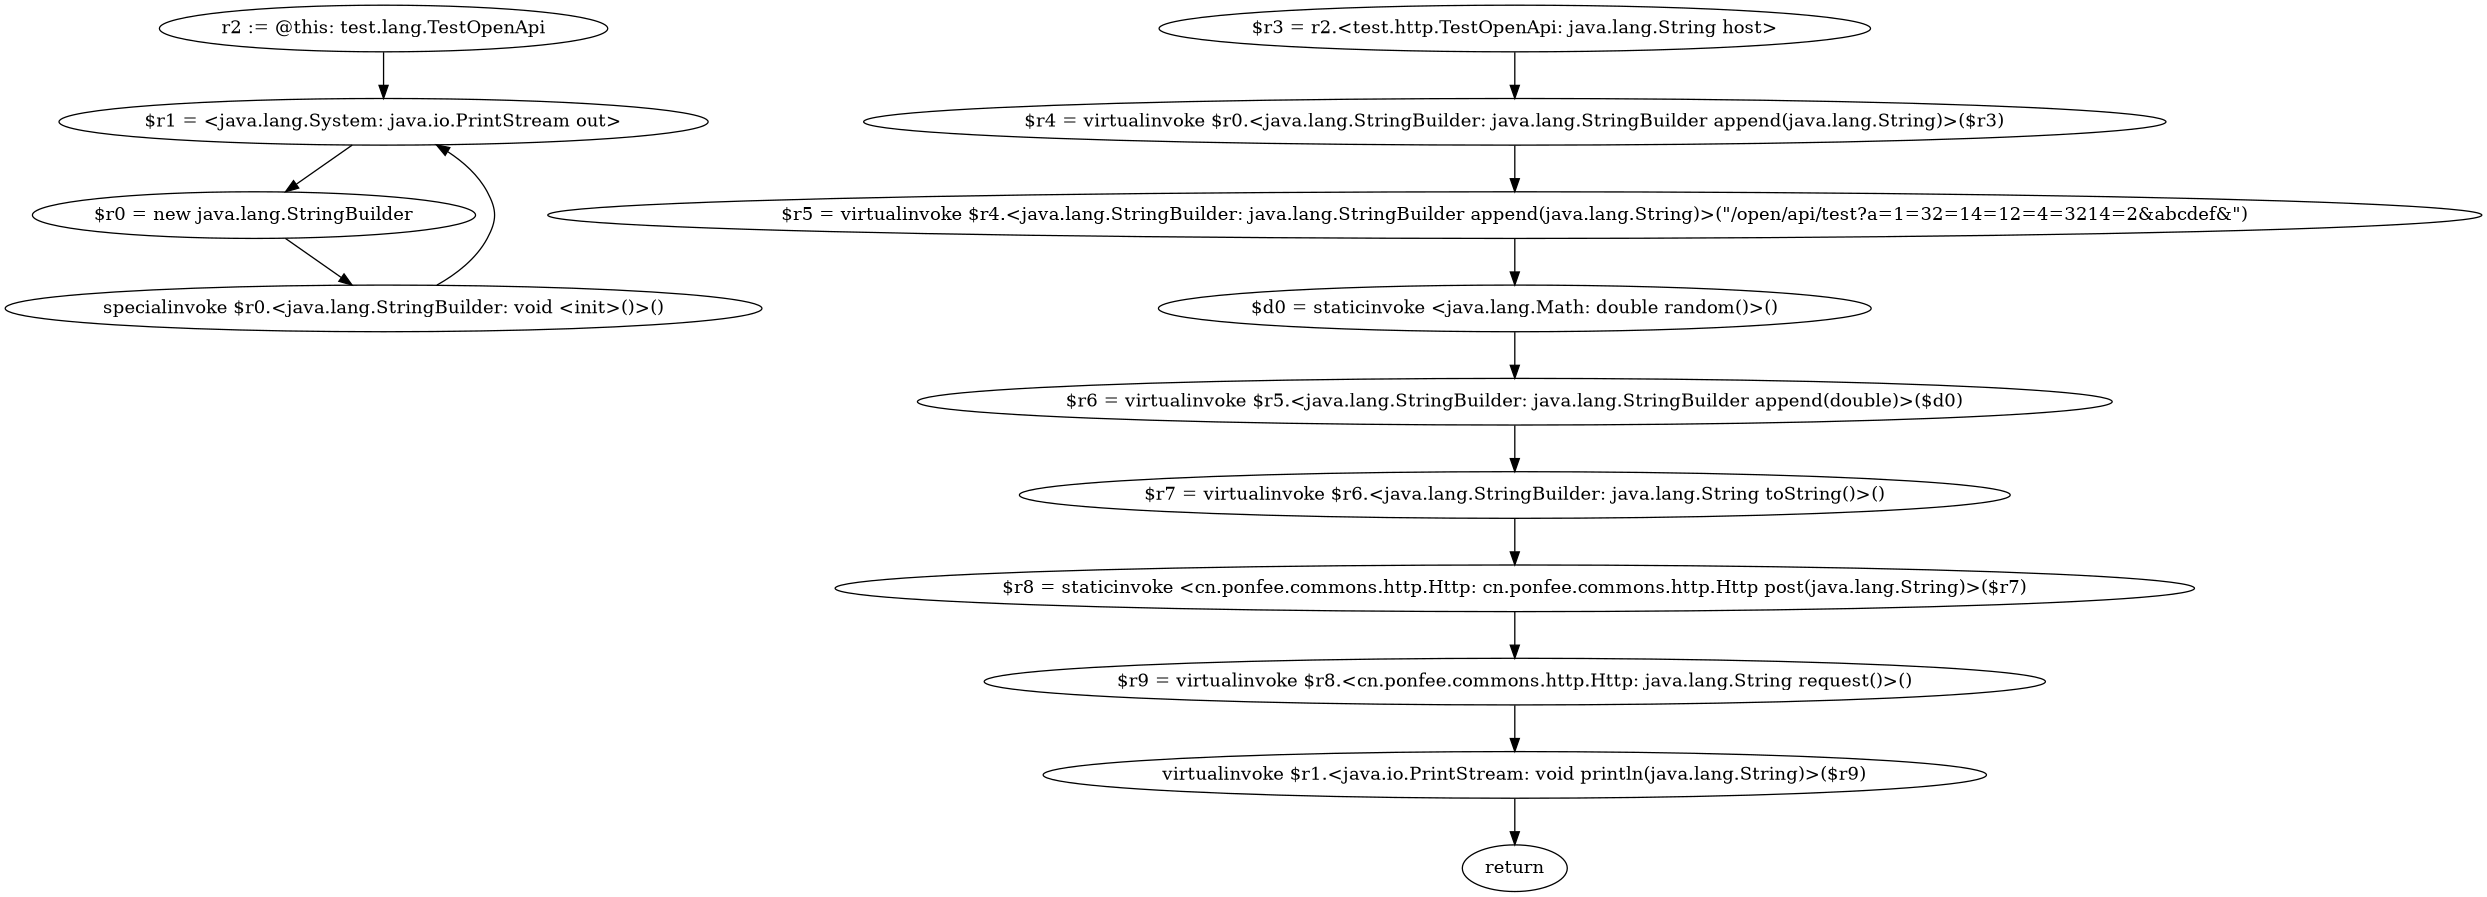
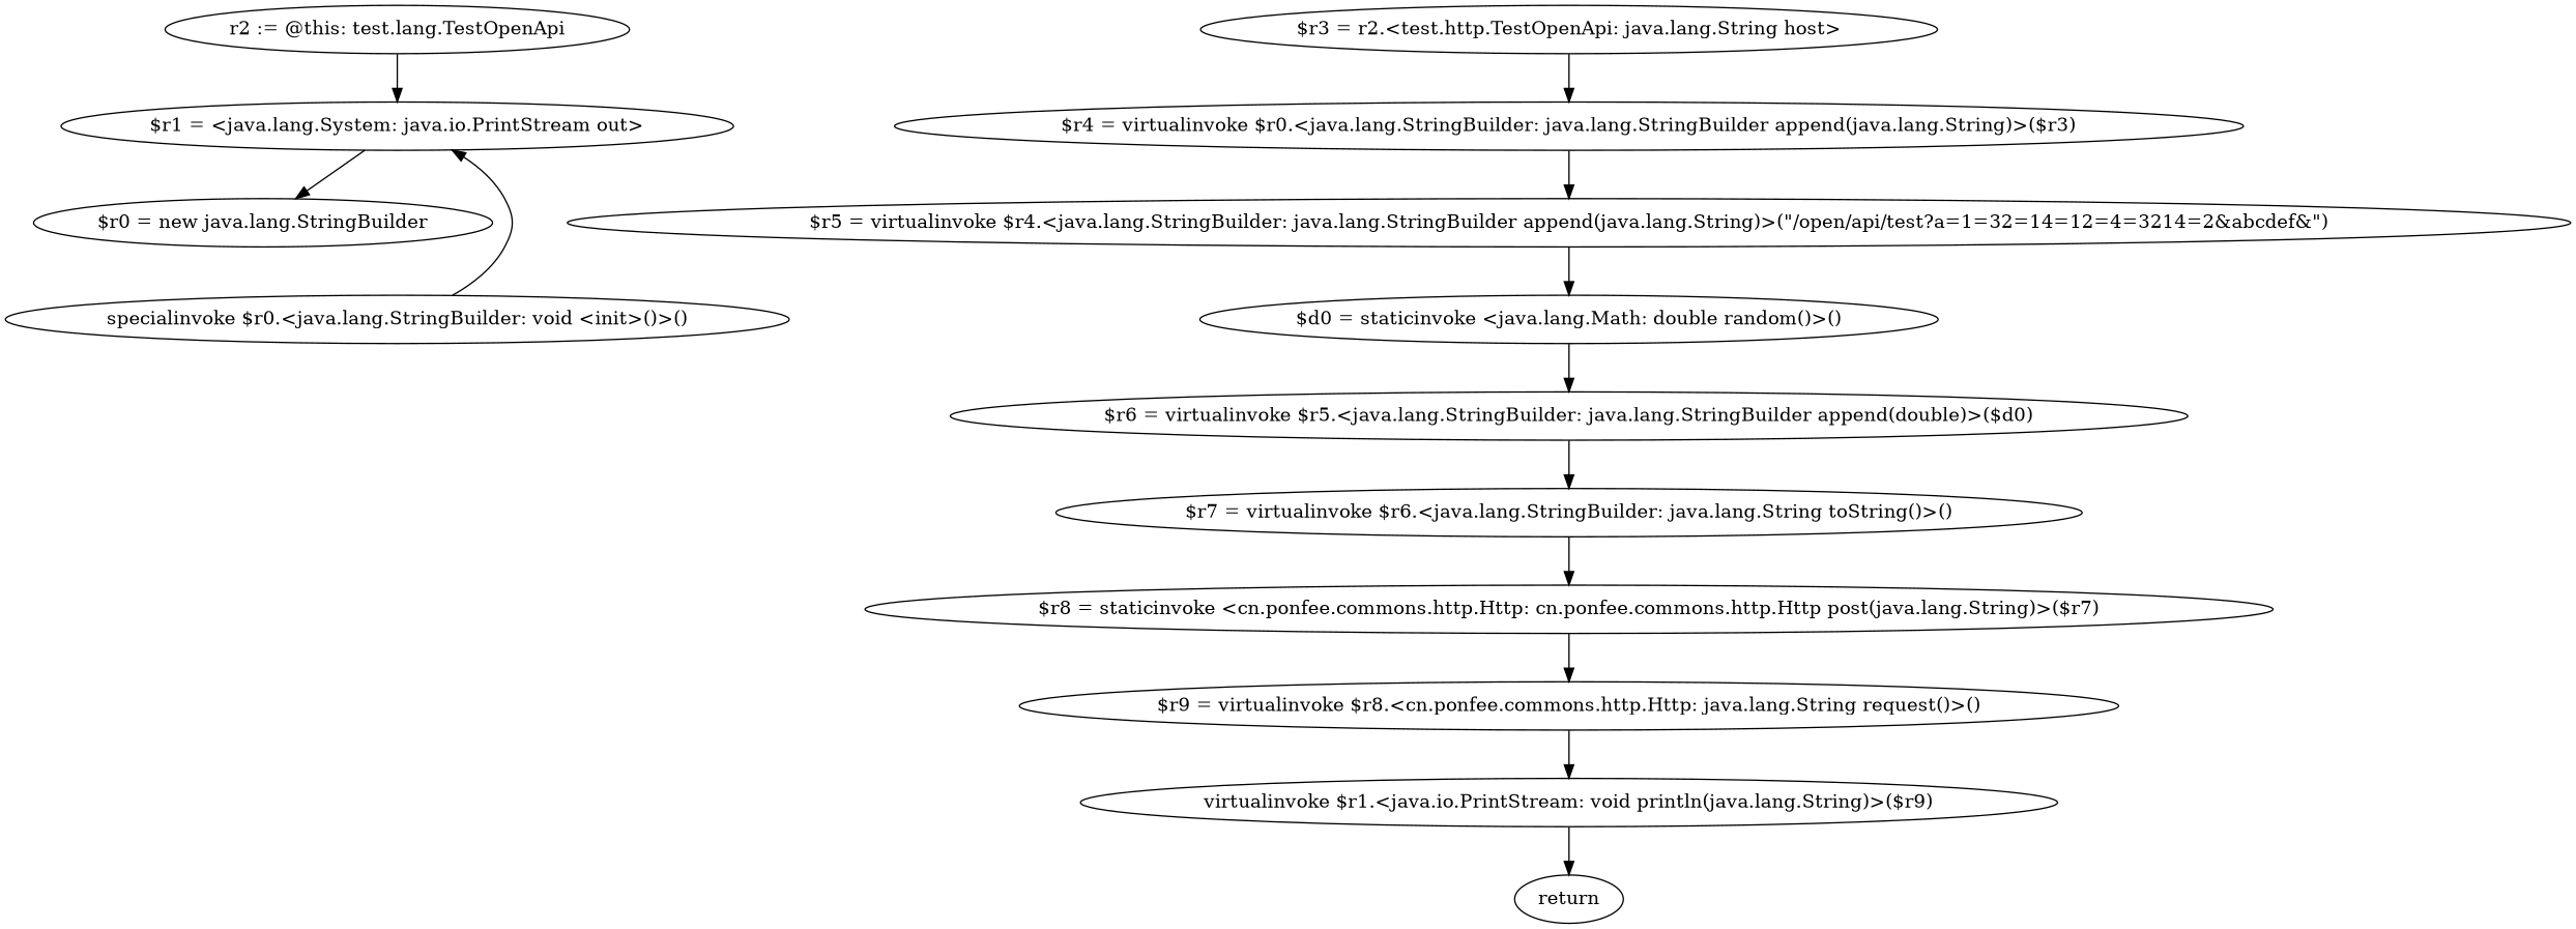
  digraph {
    n1 [label="r2 := @this: test.lang.TestOpenApi"]
    "$r1 = <java.lang.System: java.io.PrintStream out>"
    "$r0 = new java.lang.StringBuilder"
    "specialinvoke $r0.<java.lang.StringBuilder: void <init>()>()"
    "$r3 = r2.<test.http.TestOpenApi: java.lang.String host>"
    "$r4 = virtualinvoke $r0.<java.lang.StringBuilder: java.lang.StringBuilder append(java.lang.String)>($r3)"
    "$r5 = virtualinvoke $r4.<java.lang.StringBuilder: java.lang.StringBuilder append(java.lang.String)>(\"/open/api/test?a=1=32=14=12=4=3214=2&abcdef&\")"
    "$d0 = staticinvoke <java.lang.Math: double random()>()"
    "$r6 = virtualinvoke $r5.<java.lang.StringBuilder: java.lang.StringBuilder append(double)>($d0)"
    "$r7 = virtualinvoke $r6.<java.lang.StringBuilder: java.lang.String toString()>()"
    "$r8 = staticinvoke <cn.ponfee.commons.http.Http: cn.ponfee.commons.http.Http post(java.lang.String)>($r7)"
    "$r9 = virtualinvoke $r8.<cn.ponfee.commons.http.Http: java.lang.String request()>()"
    "virtualinvoke $r1.<java.io.PrintStream: void println(java.lang.String)>($r9)"
    return
    n1 -> "$r1 = <java.lang.System: java.io.PrintStream out>"
    "$r1 = <java.lang.System: java.io.PrintStream out>" -> "$r0 = new java.lang.StringBuilder"
-   "$r0 = new java.lang.StringBuilder" -> "specialinvoke $r0.<java.lang.StringBuilder: void <init>()>()"
    "specialinvoke $r0.<java.lang.StringBuilder: void <init>()>()" -> "$r1 = <java.lang.System: java.io.PrintStream out>"
    "$r3 = r2.<test.http.TestOpenApi: java.lang.String host>" -> "$r4 = virtualinvoke $r0.<java.lang.StringBuilder: java.lang.StringBuilder append(java.lang.String)>($r3)"
    "$r4 = virtualinvoke $r0.<java.lang.StringBuilder: java.lang.StringBuilder append(java.lang.String)>($r3)" -> "$r5 = virtualinvoke $r4.<java.lang.StringBuilder: java.lang.StringBuilder append(java.lang.String)>(\"/open/api/test?a=1=32=14=12=4=3214=2&abcdef&\")"
    "$r5 = virtualinvoke $r4.<java.lang.StringBuilder: java.lang.StringBuilder append(java.lang.String)>(\"/open/api/test?a=1=32=14=12=4=3214=2&abcdef&\")" -> "$d0 = staticinvoke <java.lang.Math: double random()>()"
    "$d0 = staticinvoke <java.lang.Math: double random()>()" -> "$r6 = virtualinvoke $r5.<java.lang.StringBuilder: java.lang.StringBuilder append(double)>($d0)"
    "$r6 = virtualinvoke $r5.<java.lang.StringBuilder: java.lang.StringBuilder append(double)>($d0)" -> "$r7 = virtualinvoke $r6.<java.lang.StringBuilder: java.lang.String toString()>()"
    "$r7 = virtualinvoke $r6.<java.lang.StringBuilder: java.lang.String toString()>()" -> "$r8 = staticinvoke <cn.ponfee.commons.http.Http: cn.ponfee.commons.http.Http post(java.lang.String)>($r7)"
    "$r8 = staticinvoke <cn.ponfee.commons.http.Http: cn.ponfee.commons.http.Http post(java.lang.String)>($r7)" -> "$r9 = virtualinvoke $r8.<cn.ponfee.commons.http.Http: java.lang.String request()>()"
    "$r9 = virtualinvoke $r8.<cn.ponfee.commons.http.Http: java.lang.String request()>()" -> "virtualinvoke $r1.<java.io.PrintStream: void println(java.lang.String)>($r9)"
    "virtualinvoke $r1.<java.io.PrintStream: void println(java.lang.String)>($r9)" -> return
  }
